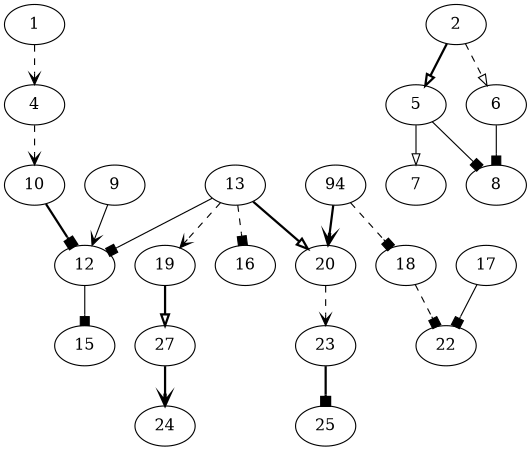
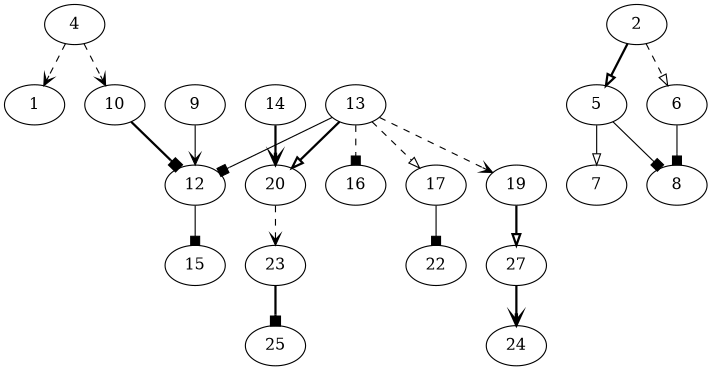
  digraph {
    node [alpha=0.04]
    edge [arrowhead=box style=dashed]
    1 [alpha=0.20 expect_size=30525440]
    4 [alpha=0.09 expect_size=52113408]
    10 [alpha=0.17 expect_size=22577152]
    12 [expect_size=46383104]
    2 [alpha=0.06 expect_size=38693888]
    5 [alpha=0.06 expect_size=36791296]
    6 [alpha=0.09 expect_size=50872320]
    7 [alpha=0.16 expect_size=28277760]
    8 [expect_size=36574208]
    9 [alpha=0.09 expect_size=49376256]
    15 [alpha=0.18 expect_size=52293632]
-   14 [alpha=0.20 expect_size=30441472 label=94]
+   14 [alpha=0.20 expect_size=30441472]
    20 [alpha=0.03 expect_size=16376832]
-   18 [alpha=0.02 expect_size=31751168]
    13 [expect_size=13417472]
    16 [alpha=0.13 expect_size=18868224]
    17 [alpha=0.13 expect_size=41081856]
    19 [expect_size=42071040]
    23 [alpha=0.05 expect_size=18225152]
    22 [alpha=0.16 expect_size=9186304]
    n21 [alpha=0.12 expect_size=8445952 label=27]
    24 [alpha=0.13 expect_size=26936320]
    25 [alpha=0.15 expect_size=26835968]
-   1 -> 4 [arrowhead=vee]
+   4 -> 1 [arrowhead=vee]
    4 -> 10 [arrowhead=vee]
    10 -> 12 [style=bold]
    12 -> 15 [style=solid]
    2 -> 5 [arrowhead=onormal style=bold]
    2 -> 6 [arrowhead=onormal]
    5 -> 7 [arrowhead=onormal style=solid]
    5 -> 8 [style=solid]
    6 -> 8 [style=solid]
    9 -> 12 [arrowhead=vee style=solid]
    14 -> 20 [arrowhead=vee style=bold]
-   14 -> 18
    20 -> 23 [arrowhead=vee]
-   18 -> 22
    13 -> 12 [style=solid]
    13 -> 20 [arrowhead=onormal style=bold]
    13 -> 16
+   13 -> 17 [arrowhead=onormal]
    13 -> 19 [arrowhead=vee]
    17 -> 22 [style=solid]
    19 -> n21 [arrowhead=onormal style=bold]
    23 -> 25 [style=bold]
    n21 -> 24 [arrowhead=vee style=bold]
  }
